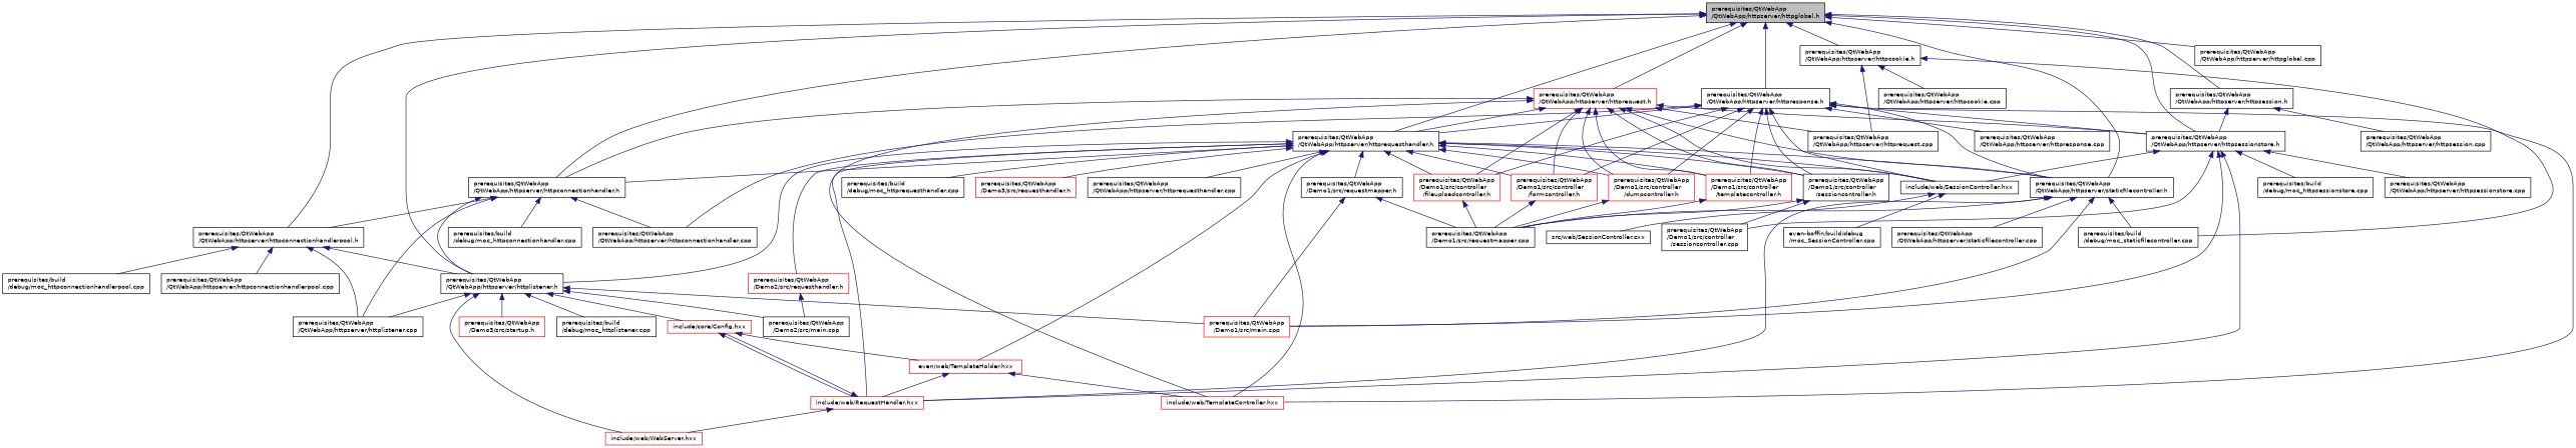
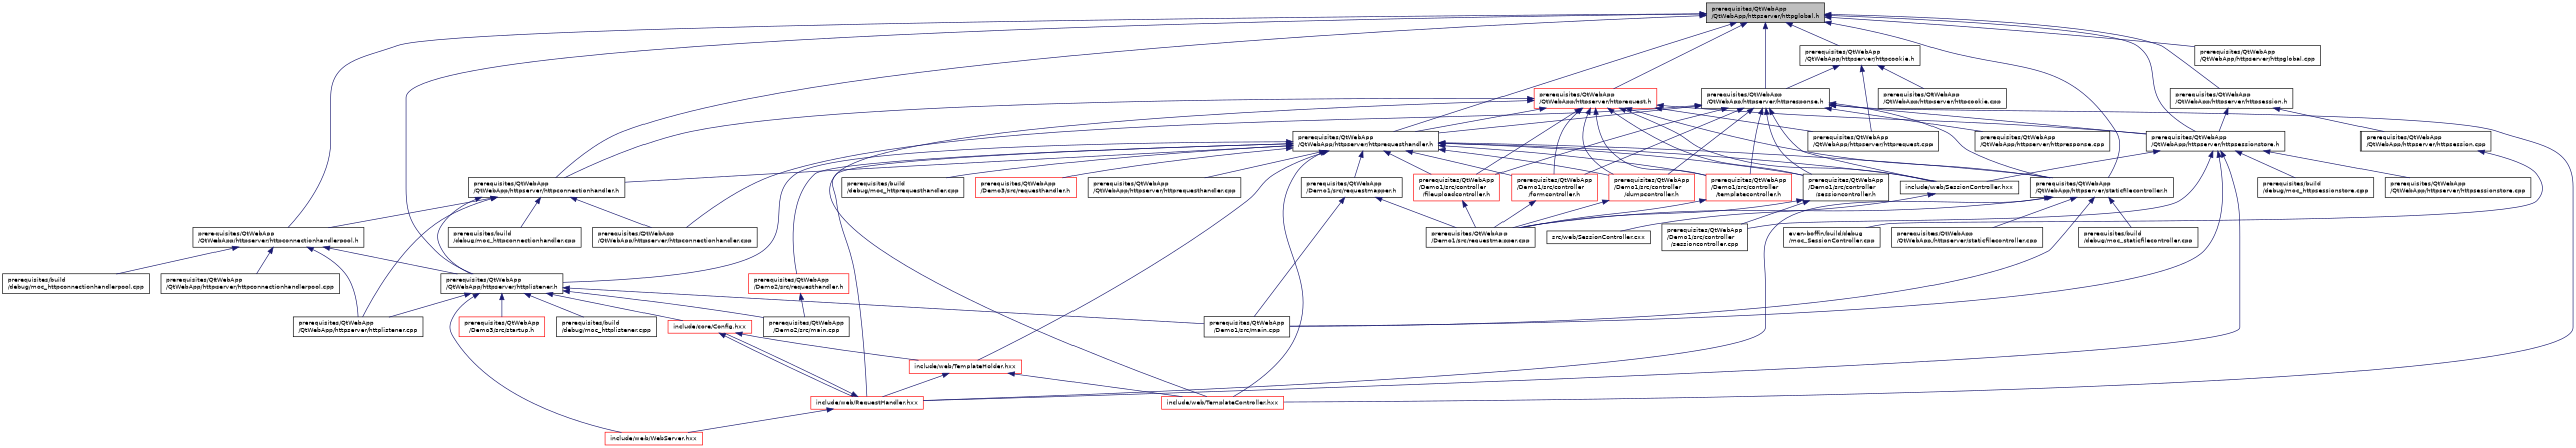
  digraph {
    node [color=black fillcolor=white fontname=Helvetica fontsize=10 shape=record style=filled]
    edge [color=midnightblue dir=back fontname=Helvetica fontsize=10 labelfontname=Helvetica labelfontsize=10 style=solid]
    n1 [fillcolor=grey75 fontcolor=black height=0.2 label="prerequisites/QtWebApp\l/QtWebApp/httpserver/httpglobal.h" width=0.4]
    n2 [height=0.2 label="prerequisites/QtWebApp\l/QtWebApp/httpserver/httpconnectionhandler.h" width=0.4]
    n3 [height=0.2 label="prerequisites/QtWebApp\l/QtWebApp/httpserver/httpconnectionhandlerpool.h" width=0.4]
    n4 [height=0.2 label="prerequisites/QtWebApp\l/QtWebApp/httpserver/httplistener.h" width=0.4]
    n5 [color=red height=0.2 label="prerequisites/QtWebApp\l/QtWebApp/httpserver/httprequest.h" width=0.4]
    n6 [height=0.2 label="prerequisites/QtWebApp\l/QtWebApp/httpserver/httprequesthandler.h" width=0.4]
    n7 [height=0.2 label="prerequisites/QtWebApp\l/QtWebApp/httpserver/staticfilecontroller.h" width=0.4]
    n8 [height=0.2 label="prerequisites/QtWebApp\l/QtWebApp/httpserver/httpsessionstore.h" width=0.4]
    n9 [height=0.2 label="prerequisites/QtWebApp\l/QtWebApp/httpserver/httpresponse.h" width=0.4]
    n10 [height=0.2 label="prerequisites/QtWebApp\l/QtWebApp/httpserver/httpcookie.h" width=0.4]
    n11 [height=0.2 label="prerequisites/QtWebApp\l/QtWebApp/httpserver/httpsession.h" width=0.4]
    n12 [height=0.2 label="prerequisites/QtWebApp\l/QtWebApp/httpserver/httpglobal.cpp" width=0.4]
    n13 [height=0.2 label="prerequisites/build\l/debug/moc_httpconnectionhandler.cpp" width=0.4]
    n14 [height=0.2 label="prerequisites/QtWebApp\l/QtWebApp/httpserver/httplistener.cpp" width=0.4]
    n15 [height=0.2 label="prerequisites/QtWebApp\l/QtWebApp/httpserver/httpconnectionhandler.cpp" width=0.4]
    n16 [height=0.2 label="prerequisites/build\l/debug/moc_httpconnectionhandlerpool.cpp" width=0.4]
    n17 [height=0.2 label="prerequisites/QtWebApp\l/QtWebApp/httpserver/httpconnectionhandlerpool.cpp" width=0.4]
    n18 [color=red height=0.2 label="include/core/Config.hxx" width=0.4]
    n19 [color=red height=0.2 label="include/web/WebServer.hxx" width=0.4]
    n20 [height=0.2 label="prerequisites/build\l/debug/moc_httplistener.cpp" width=0.4]
-   n21 [color=red height=0.2 label="prerequisites/QtWebApp\l/Demo1/src/main.cpp" width=0.4]
+   n21 [height=0.2 label="prerequisites/QtWebApp\l/Demo1/src/main.cpp" width=0.4]
    n22 [height=0.2 label="prerequisites/QtWebApp\l/Demo2/src/main.cpp" width=0.4]
    n23 [color=red height=0.2 label="prerequisites/QtWebApp\l/Demo3/src/startup.h" width=0.4]
    n24 [color=red height=0.2 label="include/web/TemplateController.hxx" width=0.4]
    n25 [height=0.2 label="include/web/SessionController.hxx" width=0.4]
    n26 [color=red height=0.2 label="prerequisites/QtWebApp\l/Demo1/src/controller\l/dumpcontroller.h" width=0.4]
    n27 [color=red height=0.2 label="prerequisites/QtWebApp\l/Demo1/src/controller\l/fileuploadcontroller.h" width=0.4]
    n28 [color=red height=0.2 label="prerequisites/QtWebApp\l/Demo1/src/controller\l/formcontroller.h" width=0.4]
    n29 [height=0.2 label="prerequisites/QtWebApp\l/Demo1/src/controller\l/sessioncontroller.h" width=0.4]
    n30 [color=red height=0.2 label="prerequisites/QtWebApp\l/Demo1/src/controller\l/templatecontroller.h" width=0.4]
    n31 [height=0.2 label="prerequisites/QtWebApp\l/QtWebApp/httpserver/httprequest.cpp" width=0.4]
    n32 [color=red height=0.2 label="include/web/RequestHandler.hxx" width=0.4]
-   n33 [color=red height=0.2 label="even/web/TemplateHolder.hxx" width=0.4]
+   n33 [color=red height=0.2 label="include/web/TemplateHolder.hxx" width=0.4]
    n34 [height=0.2 label="prerequisites/build\l/debug/moc_httprequesthandler.cpp" width=0.4]
    n35 [height=0.2 label="prerequisites/QtWebApp\l/Demo1/src/requestmapper.h" width=0.4]
    n36 [color=red height=0.2 label="prerequisites/QtWebApp\l/Demo2/src/requesthandler.h" width=0.4]
    n37 [color=red height=0.2 label="prerequisites/QtWebApp\l/Demo3/src/requesthandler.h" width=0.4]
    n38 [height=0.2 label="prerequisites/QtWebApp\l/QtWebApp/httpserver/httprequesthandler.cpp" width=0.4]
    n39 [height=0.2 label="prerequisites/build\l/debug/moc_staticfilecontroller.cpp" width=0.4]
    n40 [height=0.2 label="prerequisites/QtWebApp\l/Demo1/src/requestmapper.cpp" width=0.4]
    n41 [height=0.2 label="prerequisites/QtWebApp\l/QtWebApp/httpserver/staticfilecontroller.cpp" width=0.4]
    n42 [height=0.2 label="prerequisites/QtWebApp\l/Demo1/src/controller\l/sessioncontroller.cpp" width=0.4]
    n43 [height=0.2 label="prerequisites/build\l/debug/moc_httpsessionstore.cpp" width=0.4]
    n44 [height=0.2 label="prerequisites/QtWebApp\l/QtWebApp/httpserver/httpsessionstore.cpp" width=0.4]
    n45 [height=0.2 label="prerequisites/QtWebApp\l/QtWebApp/httpserver/httpresponse.cpp" width=0.4]
    n46 [height=0.2 label="prerequisites/QtWebApp\l/QtWebApp/httpserver/httpcookie.cpp" width=0.4]
    n47 [height=0.2 label="prerequisites/QtWebApp\l/QtWebApp/httpserver/httpsession.cpp" width=0.4]
    n48 [height=0.2 label="even-boffin/build/debug\l/moc_SessionController.cpp" width=0.4]
    n49 [height=0.2 label="src/web/SessionController.cxx" width=0.4]
    n1 -> n2
    n1 -> n3
    n1 -> n4
    n1 -> n5
    n1 -> n6
    n1 -> n7
    n1 -> n8
    n1 -> n9
    n1 -> n10
    n1 -> n11
    n1 -> n12
    n2 -> n3
    n2 -> n4
    n2 -> n13
    n2 -> n14
    n2 -> n15
    n3 -> n4
    n3 -> n14
    n3 -> n16
    n3 -> n17
    n4 -> n14
    n4 -> n18
    n4 -> n19
    n4 -> n20
    n4 -> n21
    n4 -> n22
    n4 -> n23
    n5 -> n2
    n5 -> n6
    n5 -> n7
    n5 -> n8
    n5 -> n24
    n5 -> n25
    n5 -> n26
    n5 -> n27
    n5 -> n28
    n5 -> n29
    n5 -> n30
    n5 -> n31
    n6 -> n2
    n6 -> n4
    n6 -> n7
    n6 -> n24
    n6 -> n25
    n6 -> n26
    n6 -> n27
    n6 -> n28
    n6 -> n29
    n6 -> n30
    n6 -> n32
    n6 -> n33
    n6 -> n34
    n6 -> n35
    n6 -> n36
    n6 -> n37
    n6 -> n38
    n7 -> n21
    n7 -> n32
    n7 -> n39
    n7 -> n40
    n7 -> n41
    n8 -> n21
    n8 -> n25
    n8 -> n32
    n8 -> n42
    n8 -> n43
    n8 -> n44
    n9 -> n6
    n9 -> n7
    n9 -> n8
    n9 -> n15
    n9 -> n24
    n9 -> n25
    n9 -> n26
    n9 -> n27
    n9 -> n28
    n9 -> n29
    n9 -> n30
    n9 -> n45
-   n10 -> n39
+   n10 -> n9
    n10 -> n31
    n10 -> n46
    n11 -> n8
    n11 -> n47
    n18 -> n32
    n18 -> n33
-   n25 -> n48
+   n47 -> n48
    n25 -> n49
    n26 -> n40
    n27 -> n40
    n28 -> n40
    n29 -> n40
    n29 -> n42
    n30 -> n40
    n32 -> n18
    n32 -> n19
    n33 -> n24
    n33 -> n32
    n35 -> n21
    n35 -> n40
    n36 -> n22
  }
